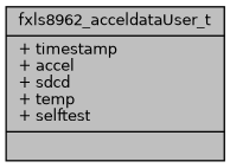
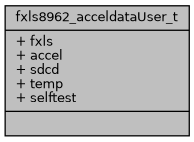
  digraph {
-   n1 [color=black fillcolor=grey75 fontcolor=black fontname=Helvetica fontsize=10 height=0.2 label="{fxls8962_acceldataUser_t\n|+ timestamp\l+ accel\l+ sdcd\l+ temp\l+ selftest\l|}" shape=record style=filled width=0.4]
+   n1 [color=black fillcolor=grey75 fontcolor=black fontname=Helvetica fontsize=10 height=0.2 label="{fxls8962_acceldataUser_t\n|+ fxls\l+ accel\l+ sdcd\l+ temp\l+ selftest\l|}" shape=record style=filled width=0.4]
  }
